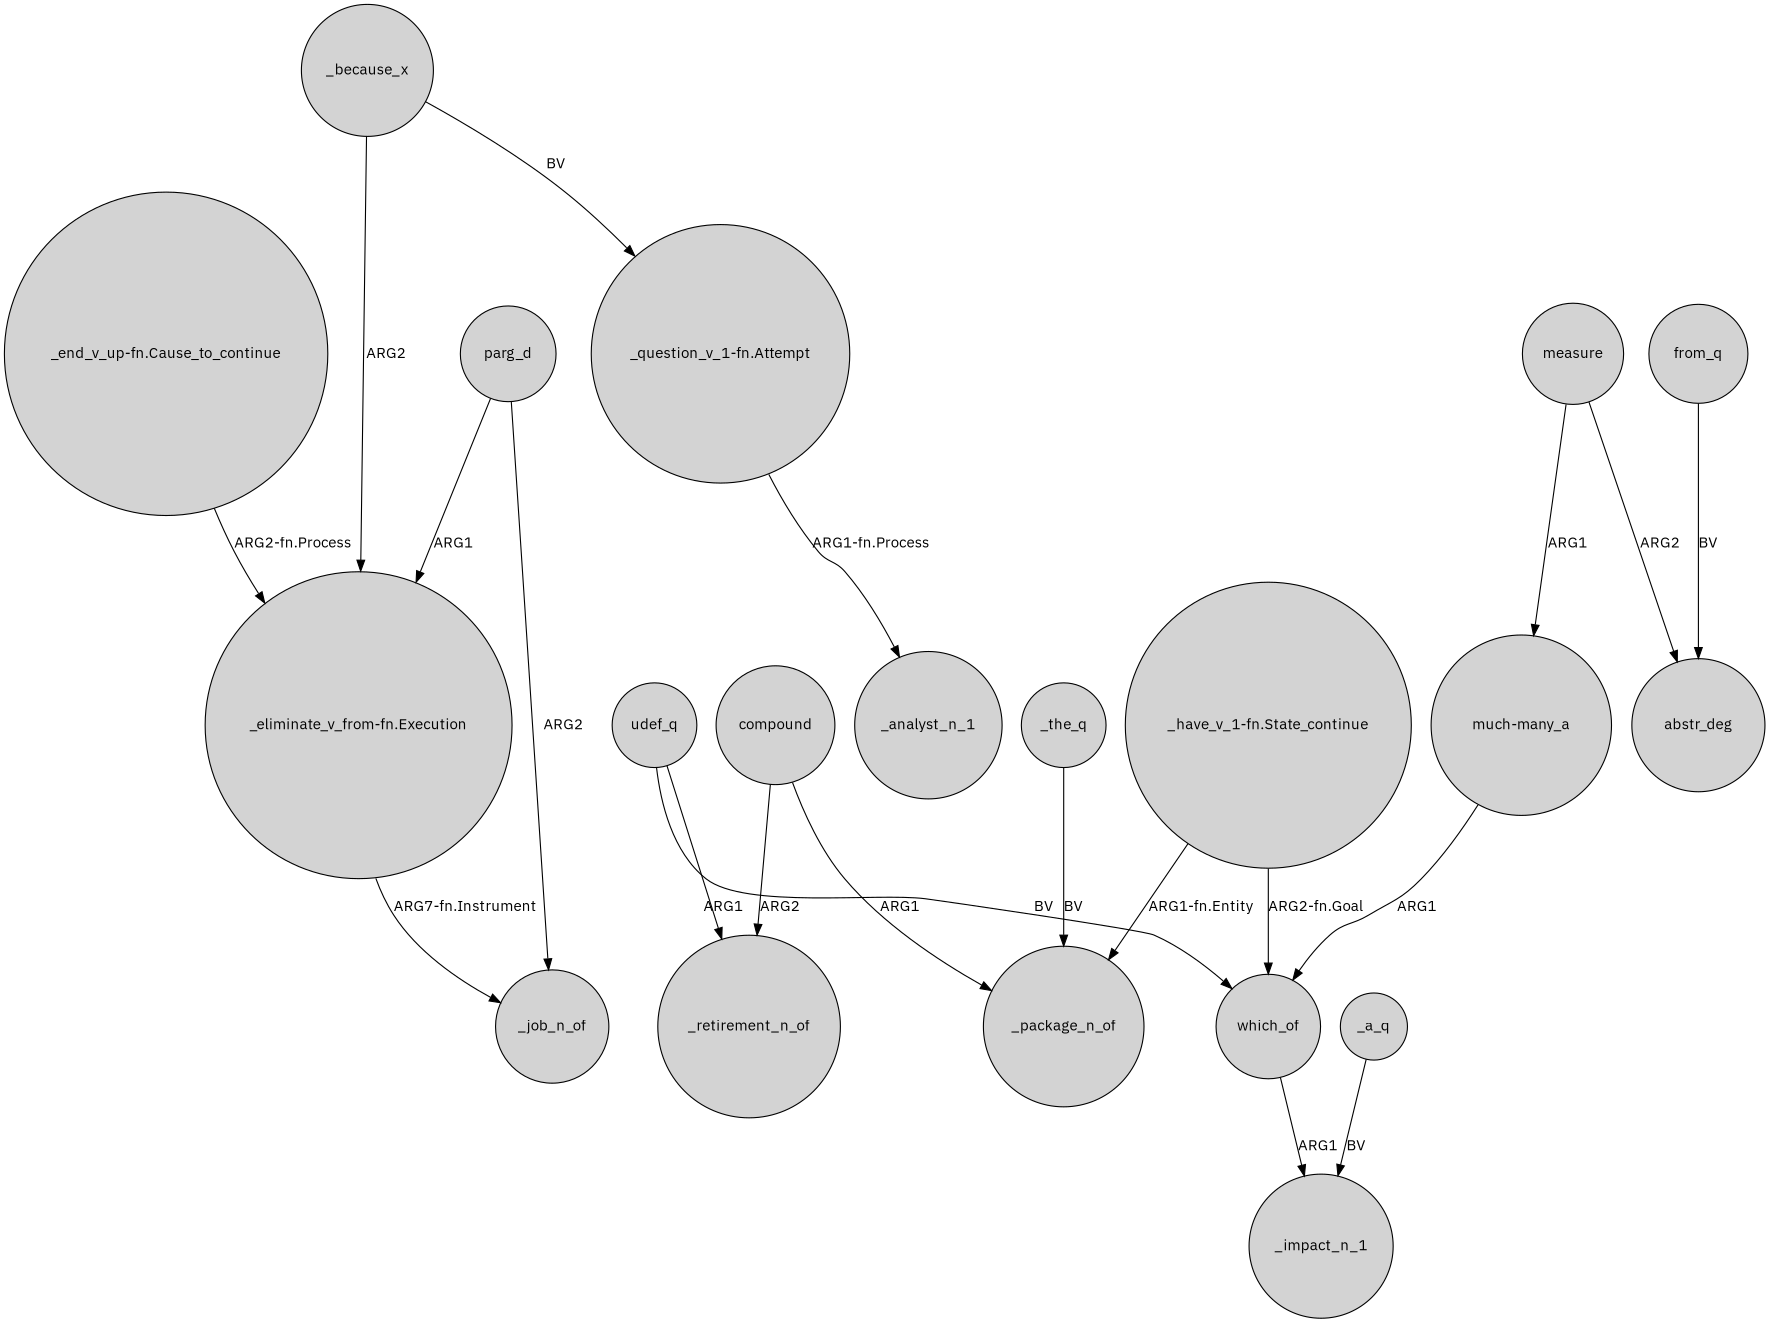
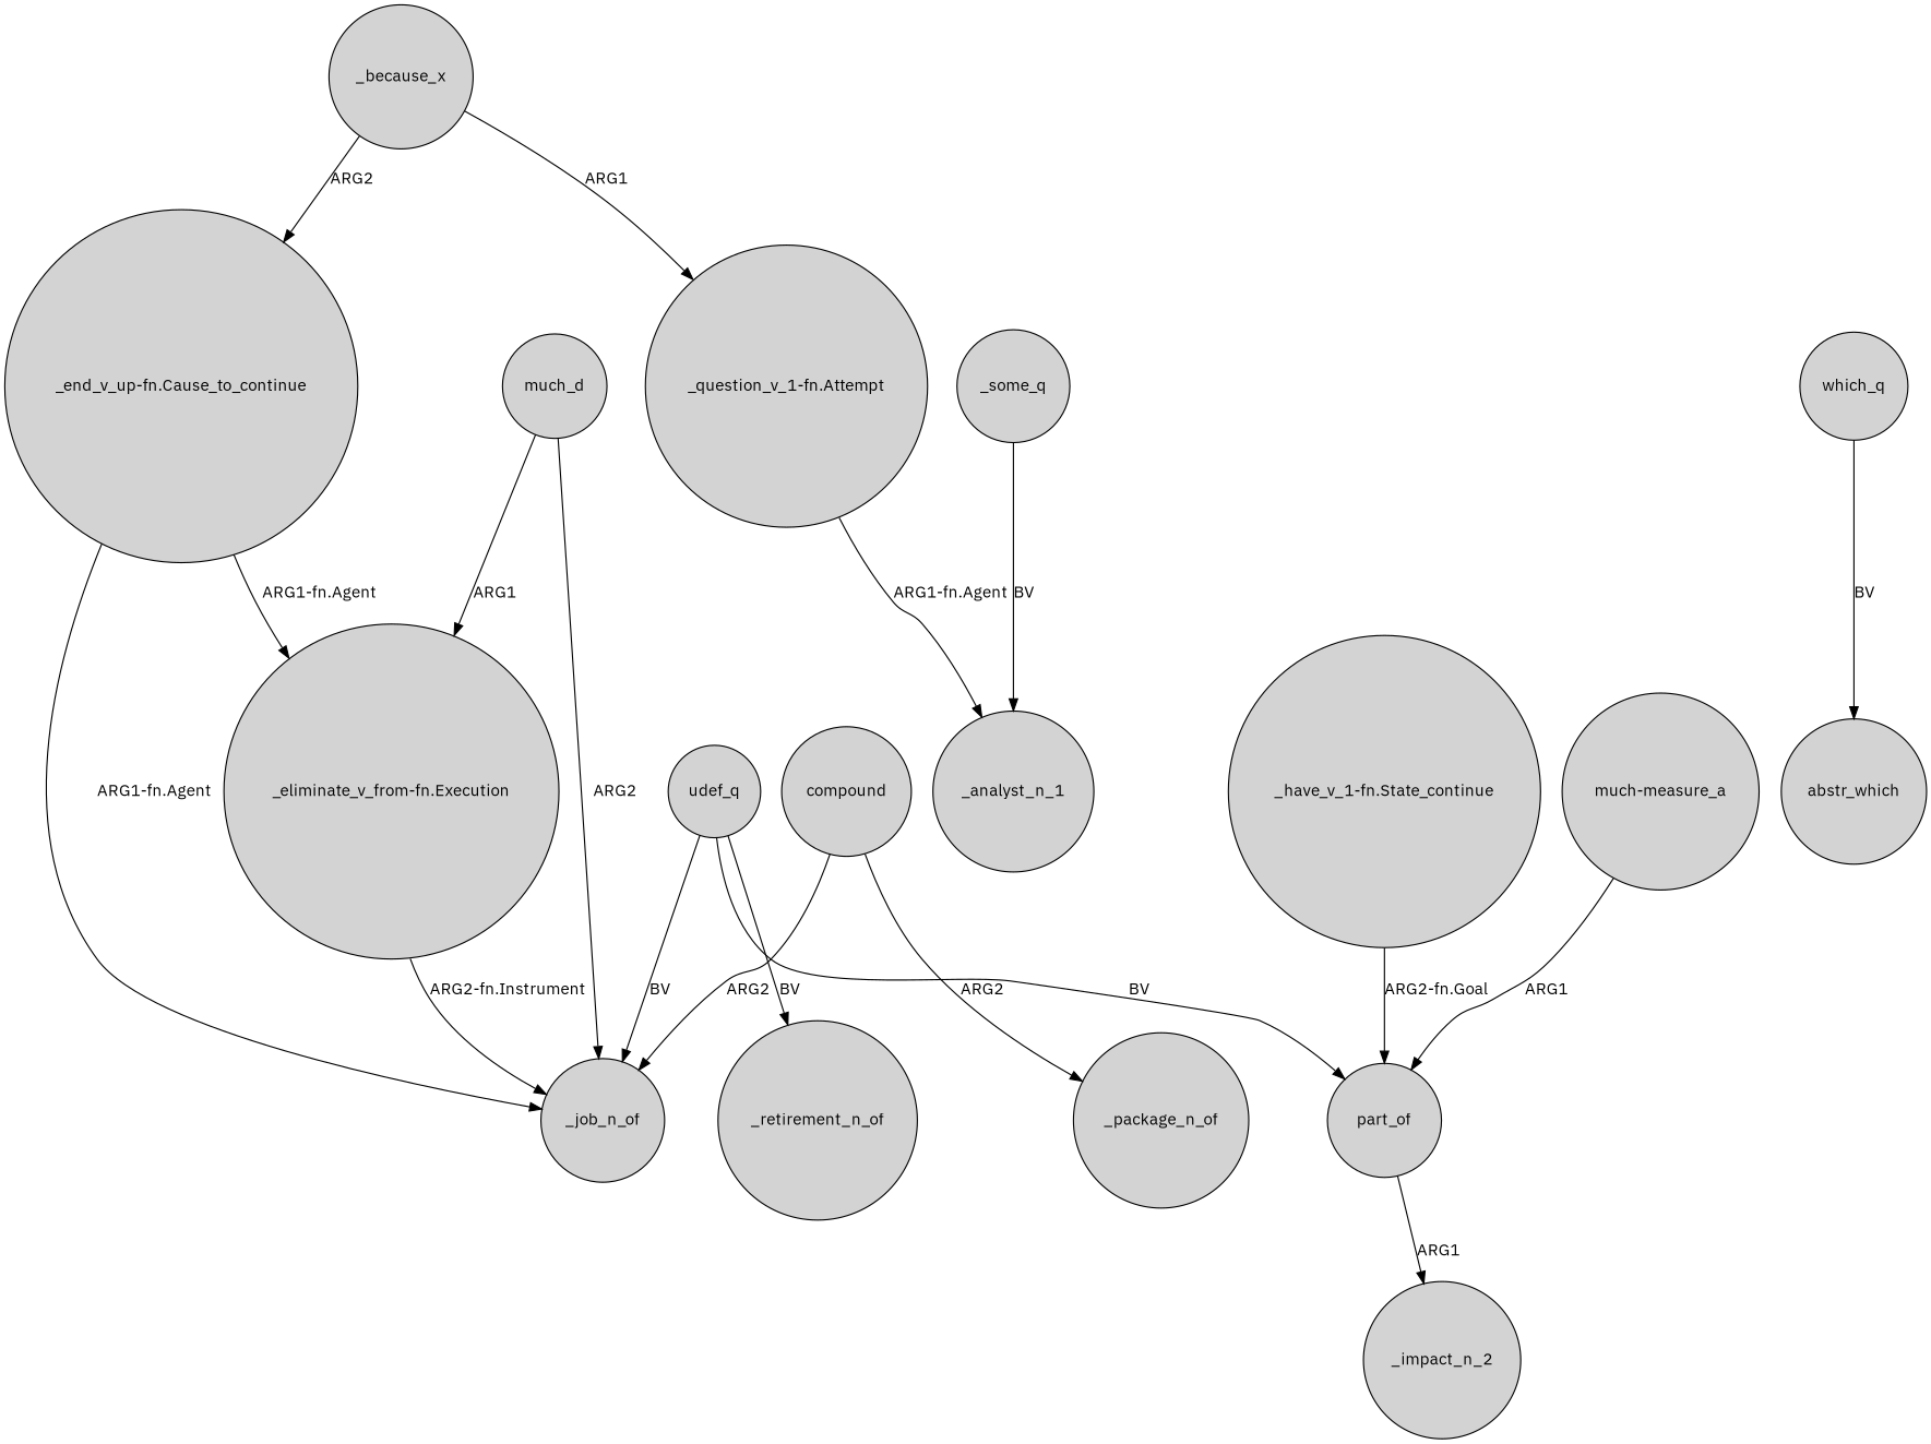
  digraph {
    fontname="IBM Plex Sans"
    node [fontname="IBM Plex Sans" shape=circle style=filled]
    edge [fontname="IBM Plex Sans"]
    udef_q
    _job_n_of
-   part_of [label=which_of]
+   part_of
    _retirement_n_of
-   _impact_n_1
-   _the_q
+   _impact_n_1 [label=_impact_n_2]
    _package_n_of
-   measure
-   "much-many_a"
-   abstr_deg
+   "much-many_a" [label="much-measure_a"]
+   abstr_deg [label=abstr_which]
    "_question_v_1-fn.Attempt"
    _analyst_n_1
    "_have_v_1-fn.State_continue"
    "_eliminate_v_from-fn.Execution"
    _because_x
    "_end_v_up-fn.Cause_to_continue"
+   _some_q
    compound
-   parg_d
-   _a_q
-   which_q [label=from_q]
+   parg_d [label=much_d]
+   which_q
+   udef_q -> _job_n_of [label=BV]
    udef_q -> part_of [label=BV]
-   udef_q -> _retirement_n_of [label=ARG1]
+   udef_q -> _retirement_n_of [label=BV]
    part_of -> _impact_n_1 [label=ARG1]
-   _the_q -> _package_n_of [label=BV]
-   measure -> "much-many_a" [label=ARG1]
-   measure -> abstr_deg [label=ARG2]
    "much-many_a" -> part_of [label=ARG1]
-   "_question_v_1-fn.Attempt" -> _analyst_n_1 [label="ARG1-fn.Process"]
+   "_question_v_1-fn.Attempt" -> _analyst_n_1 [label="ARG1-fn.Agent"]
    "_have_v_1-fn.State_continue" -> part_of [label="ARG2-fn.Goal"]
-   "_have_v_1-fn.State_continue" -> _package_n_of [label="ARG1-fn.Entity"]
-   "_eliminate_v_from-fn.Execution" -> _job_n_of [label="ARG7-fn.Instrument"]
-   _because_x -> "_question_v_1-fn.Attempt" [label=BV]
-   _because_x -> "_eliminate_v_from-fn.Execution" [label=ARG2]
-   "_end_v_up-fn.Cause_to_continue" -> "_eliminate_v_from-fn.Execution" [label="ARG2-fn.Process"]
-   compound -> _retirement_n_of [label=ARG2]
-   compound -> _package_n_of [label=ARG1]
+   "_eliminate_v_from-fn.Execution" -> _job_n_of [label="ARG2-fn.Instrument"]
+   _because_x -> "_question_v_1-fn.Attempt" [label=ARG1]
+   _because_x -> "_end_v_up-fn.Cause_to_continue" [label=ARG2]
+   "_end_v_up-fn.Cause_to_continue" -> _job_n_of [label="ARG1-fn.Agent"]
+   "_end_v_up-fn.Cause_to_continue" -> "_eliminate_v_from-fn.Execution" [label="ARG1-fn.Agent"]
+   _some_q -> _analyst_n_1 [label=BV]
+   compound -> _job_n_of [label=ARG2]
+   compound -> _package_n_of [label=ARG2]
    parg_d -> _job_n_of [label=ARG2]
    parg_d -> "_eliminate_v_from-fn.Execution" [label=ARG1]
-   _a_q -> _impact_n_1 [label=BV]
    which_q -> abstr_deg [label=BV]
  }
